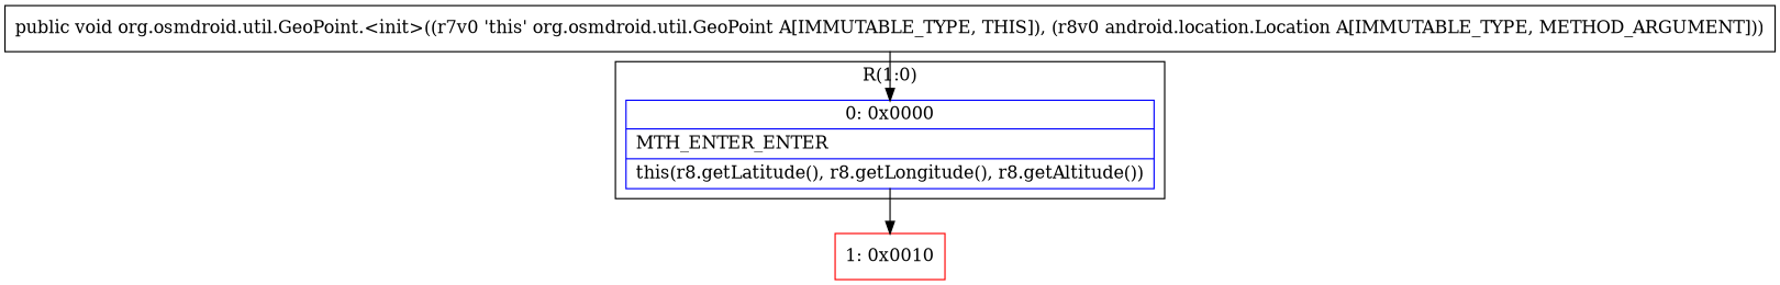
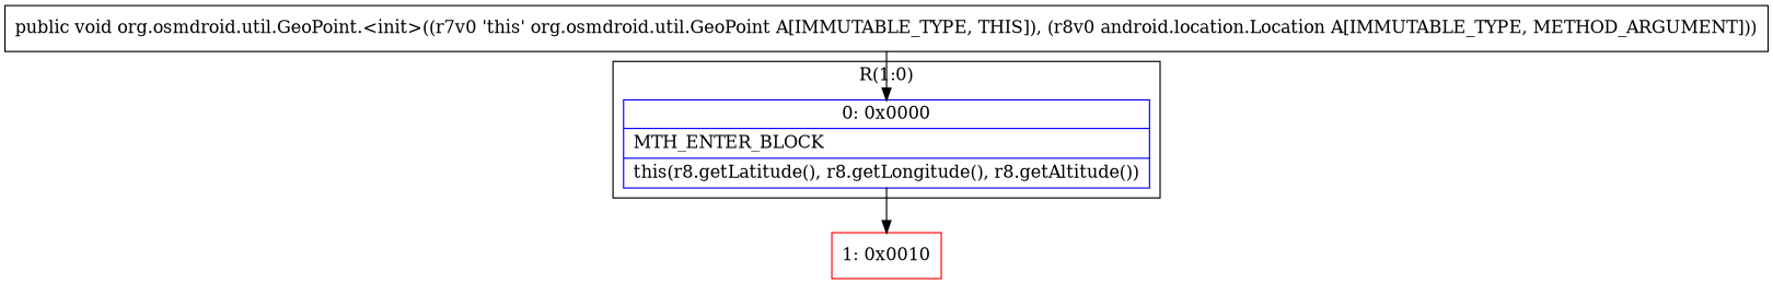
  digraph {
    node [shape=record]
-   n1 [color=blue label="{0\:\ 0x0000|MTH_ENTER_ENTER\l|this(r8.getLatitude(), r8.getLongitude(), r8.getAltitude())\l}"]
+   n1 [color=blue label="{0\:\ 0x0000|MTH_ENTER_BLOCK\l|this(r8.getLatitude(), r8.getLongitude(), r8.getAltitude())\l}"]
    n2 [color=red label="{1\:\ 0x0010}"]
    n3 [label="{public void org.osmdroid.util.GeoPoint.\<init\>((r7v0 'this' org.osmdroid.util.GeoPoint A[IMMUTABLE_TYPE, THIS]), (r8v0 android.location.Location A[IMMUTABLE_TYPE, METHOD_ARGUMENT])) }"]
    subgraph cluster_1 {
      label="R(1:0)"
      n1
    }
    n1 -> n2
    n3 -> n1
  }
